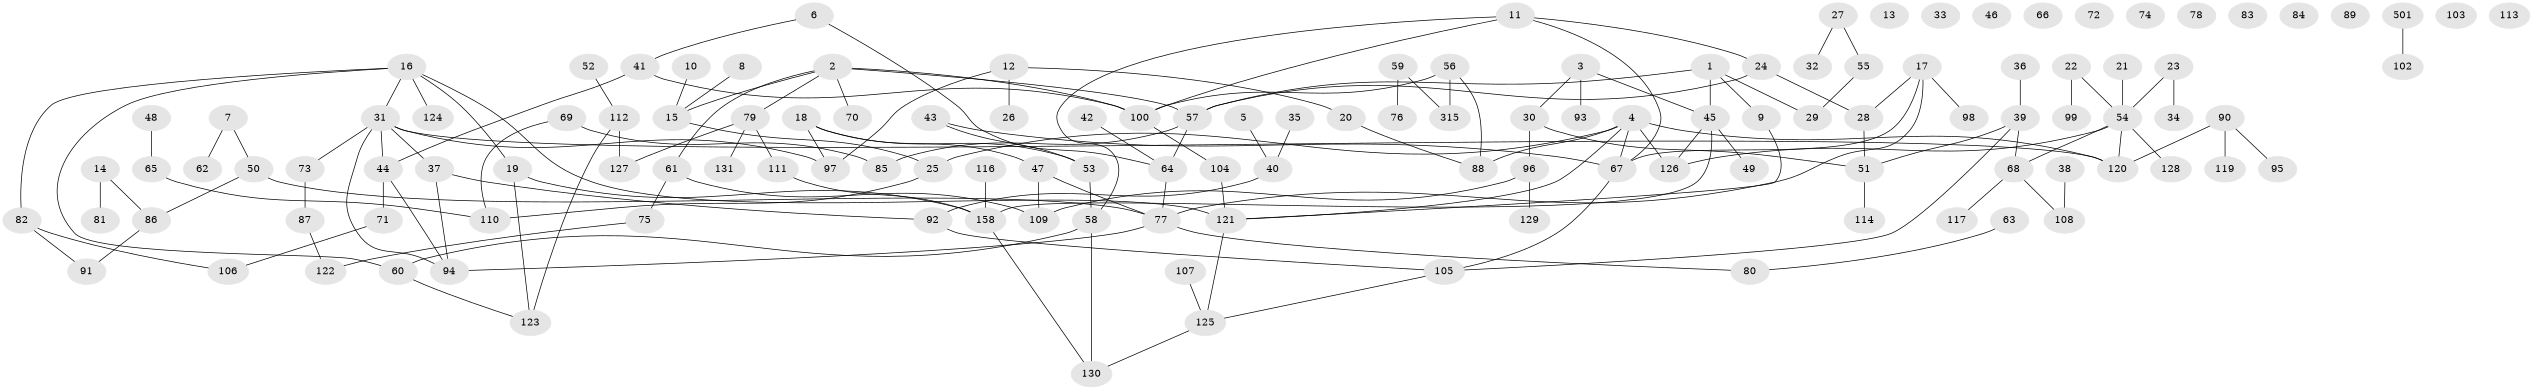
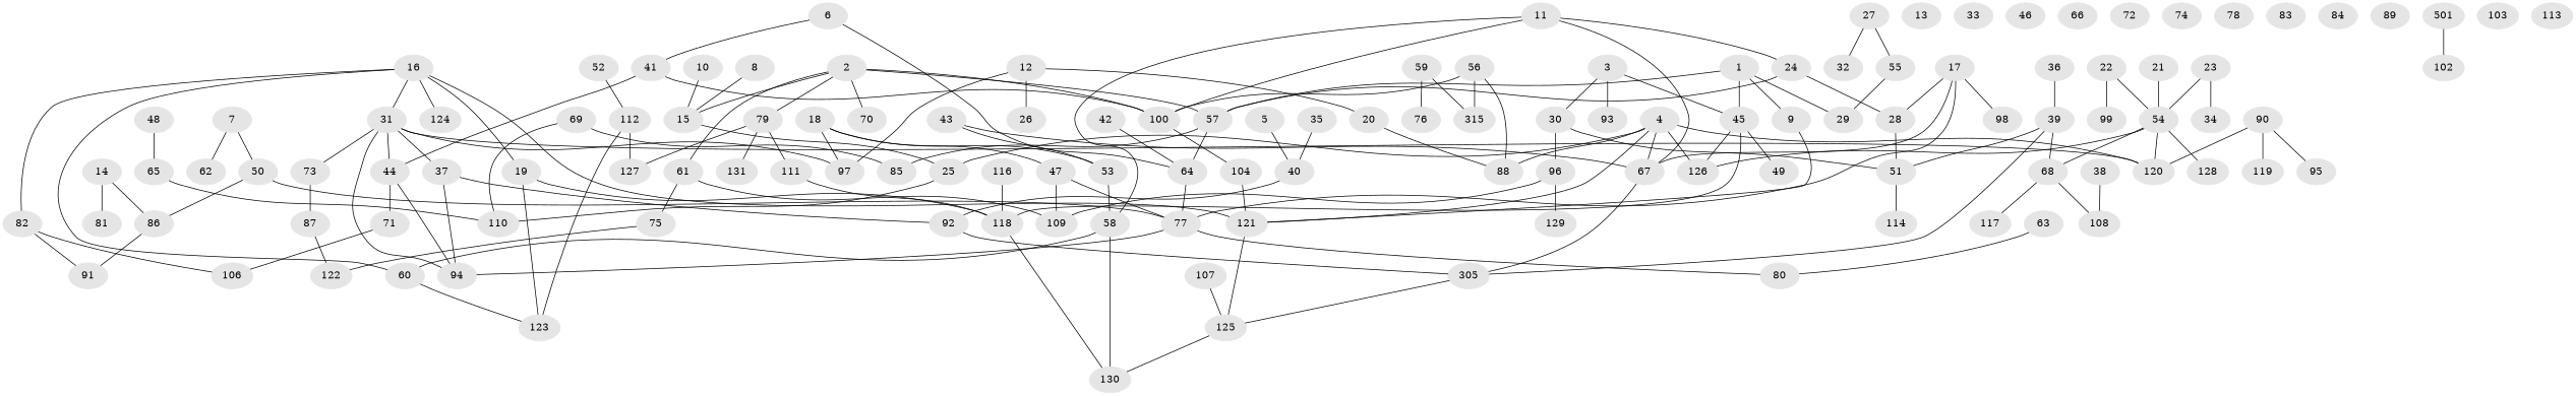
  graph {
    node [color=gray90 style=filled]
    1
    9
    29
    45
    57
    121
    126
-   118 [label=158]
+   118
    49
    64
    85
    2
    15
    61
    70
    79
    100
    25
    109
    75
    111
    127
    131
    104
    3
    30
    93
    51
    96
    4
    67
    88
    120
    110
-   105
+   105 [label=305]
    125
    5
    40
    92
    6
    41
    44
    77
    7
    50
    62
    86
    8
    10
    11
    24
    58
    28
    60
    130
    12
    20
    26
    97
    13
    14
    81
    91
    16
    19
    31
    82
    124
    123
    37
    73
    94
    106
    17
    98
    80
    18
    47
    53
    21
    54
    68
    128
    22
    99
    23
    34
    27
    32
    55
    114
    129
    71
    87
    33
    35
    36
    39
    122
    38
    108
    117
    42
    43
    46
    48
    65
    52
    112
    56
    n111 [label=315]
    59
    76
    63
    66
    69
    72
    74
    78
    83
    84
    89
    90
    95
    119
    n126 [label=501]
    102
    103
    107
    113
    116
    1 -- 9
    1 -- 29
    1 -- 45
    1 -- 57
    9 -- 121
    45 -- 126
    45 -- 118
    45 -- 49
    57 -- 64
    57 -- 85
    121 -- 125
    118 -- 130
    64 -- 77
    2 -- 57
    2 -- 15
    2 -- 61
    2 -- 70
    2 -- 79
    2 -- 100
    15 -- 25
    61 -- 109
    61 -- 75
    79 -- 111
    79 -- 127
    79 -- 131
    100 -- 104
    25 -- 110
    75 -- 122
    111 -- 118
    104 -- 121
    3 -- 45
    3 -- 30
    3 -- 93
    30 -- 51
    30 -- 96
    51 -- 114
    96 -- 109
    96 -- 129
    4 -- 121
    4 -- 126
    4 -- 25
    4 -- 67
    4 -- 88
    4 -- 120
    67 -- 105
    105 -- 125
    125 -- 130
    5 -- 40
    40 -- 92
    92 -- 105
    6 -- 64
    6 -- 41
    41 -- 100
    41 -- 44
    44 -- 94
    44 -- 71
    77 -- 94
    77 -- 80
    7 -- 50
    7 -- 62
    50 -- 77
    50 -- 86
    86 -- 91
    8 -- 15
    10 -- 15
    11 -- 100
    11 -- 67
    11 -- 24
    11 -- 58
    24 -- 57
    24 -- 28
    58 -- 60
    58 -- 130
    28 -- 51
    60 -- 123
    12 -- 20
    12 -- 26
    12 -- 97
    20 -- 88
    14 -- 86
    14 -- 81
    16 -- 121
    16 -- 60
    16 -- 19
    16 -- 31
    16 -- 82
    16 -- 124
    19 -- 118
    19 -- 123
    31 -- 120
    31 -- 44
    31 -- 97
    31 -- 37
    31 -- 73
    31 -- 94
    82 -- 91
    82 -- 106
    37 -- 92
    37 -- 94
    73 -- 87
    17 -- 67
    17 -- 77
    17 -- 28
    17 -- 98
    18 -- 97
    18 -- 47
    18 -- 53
    47 -- 109
    47 -- 77
    53 -- 58
    21 -- 54
    54 -- 126
    54 -- 120
    54 -- 68
    54 -- 128
    68 -- 108
    68 -- 117
    22 -- 54
    22 -- 99
    23 -- 54
    23 -- 34
    27 -- 32
    27 -- 55
    55 -- 29
    71 -- 106
    87 -- 122
    35 -- 40
    36 -- 39
    39 -- 51
    39 -- 105
    39 -- 68
    38 -- 108
    42 -- 64
    43 -- 67
    43 -- 53
    48 -- 65
    65 -- 110
    52 -- 112
    112 -- 127
    112 -- 123
    56 -- 100
    56 -- 88
    56 -- n111
    59 -- n111
    59 -- 76
    63 -- 80
    69 -- 85
    69 -- 110
    90 -- 120
    90 -- 95
    90 -- 119
    n126 -- 102
    107 -- 125
    116 -- 118
  }
